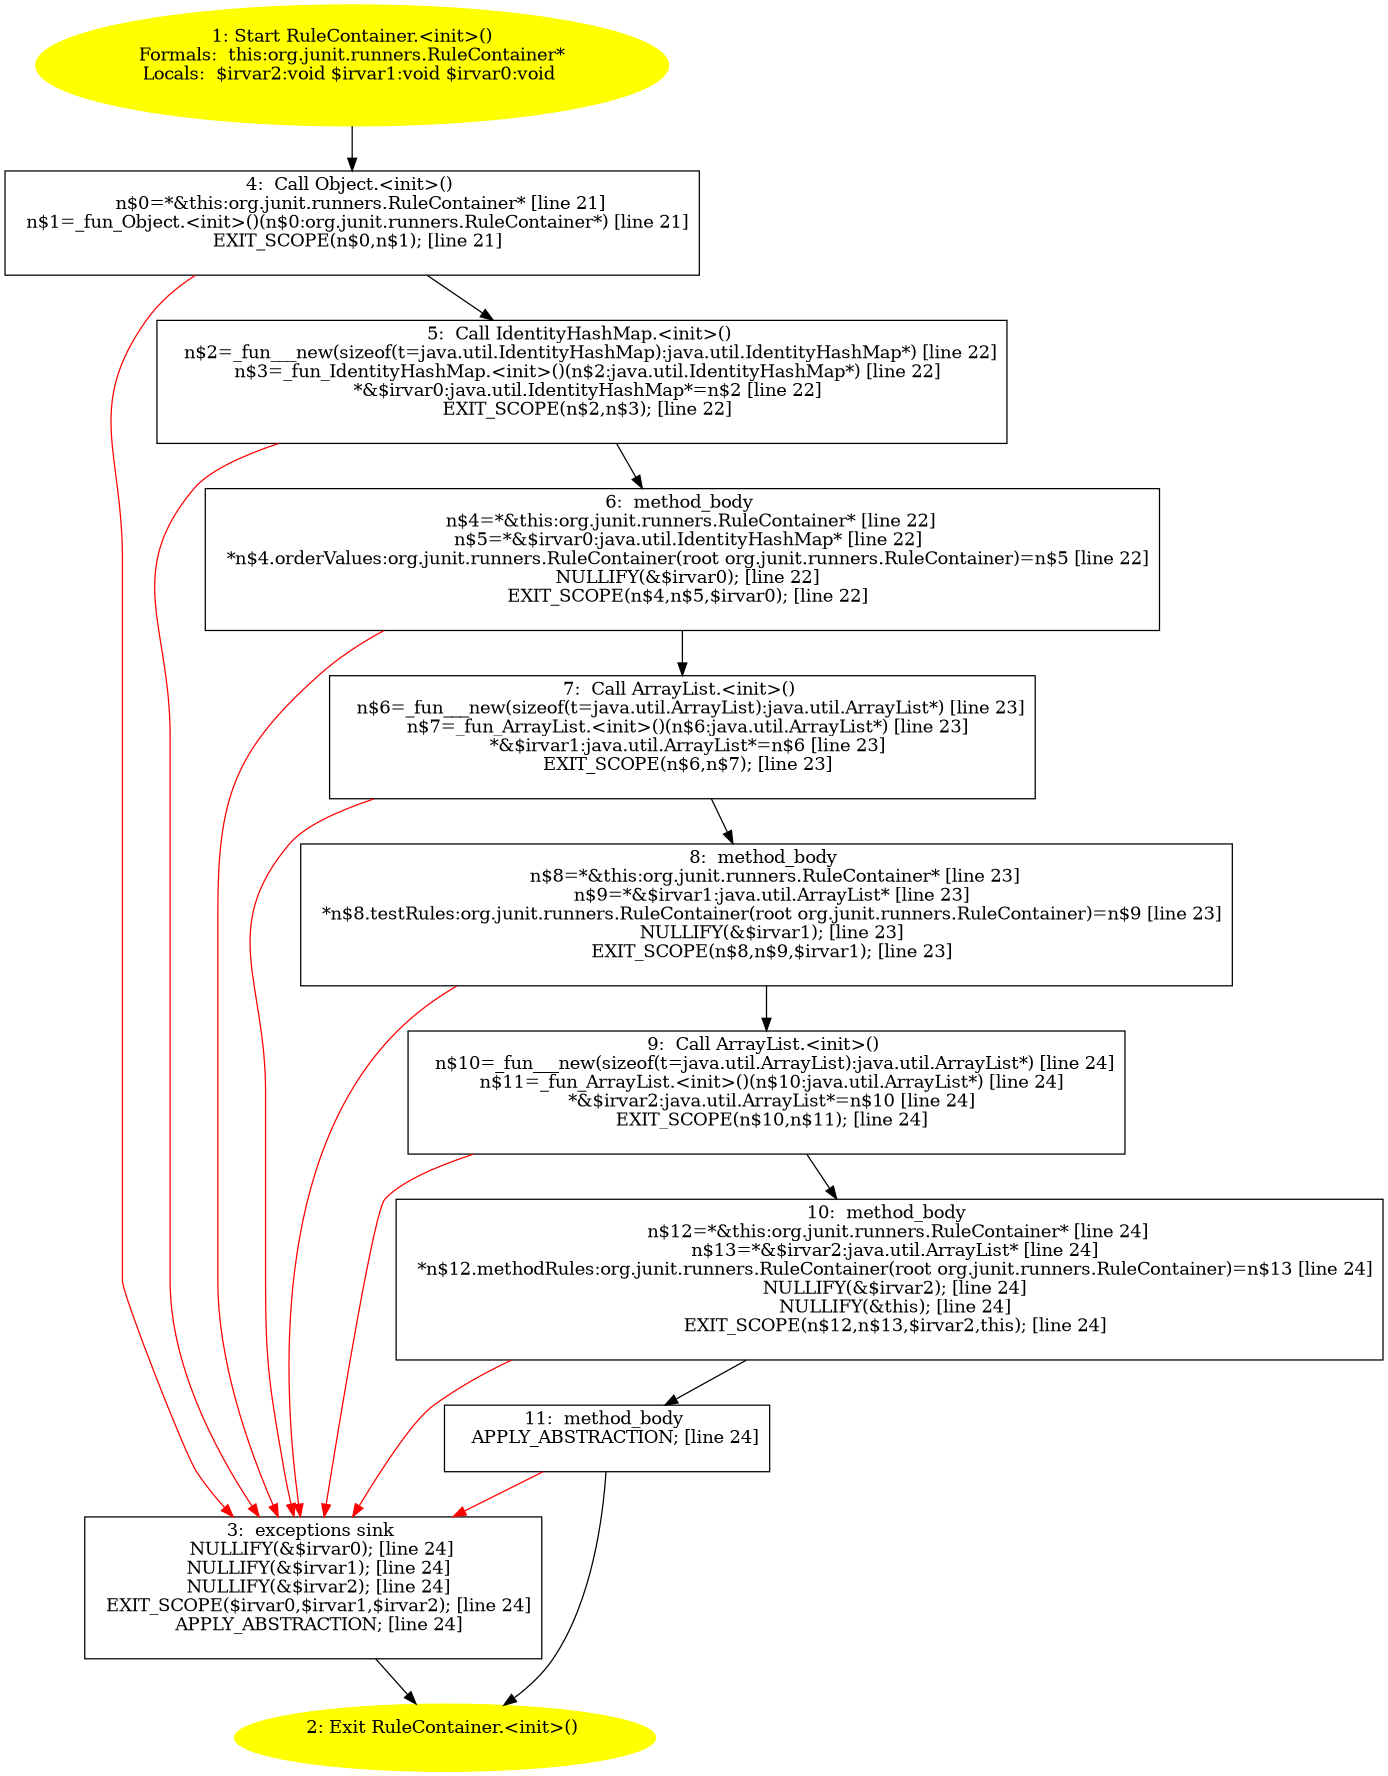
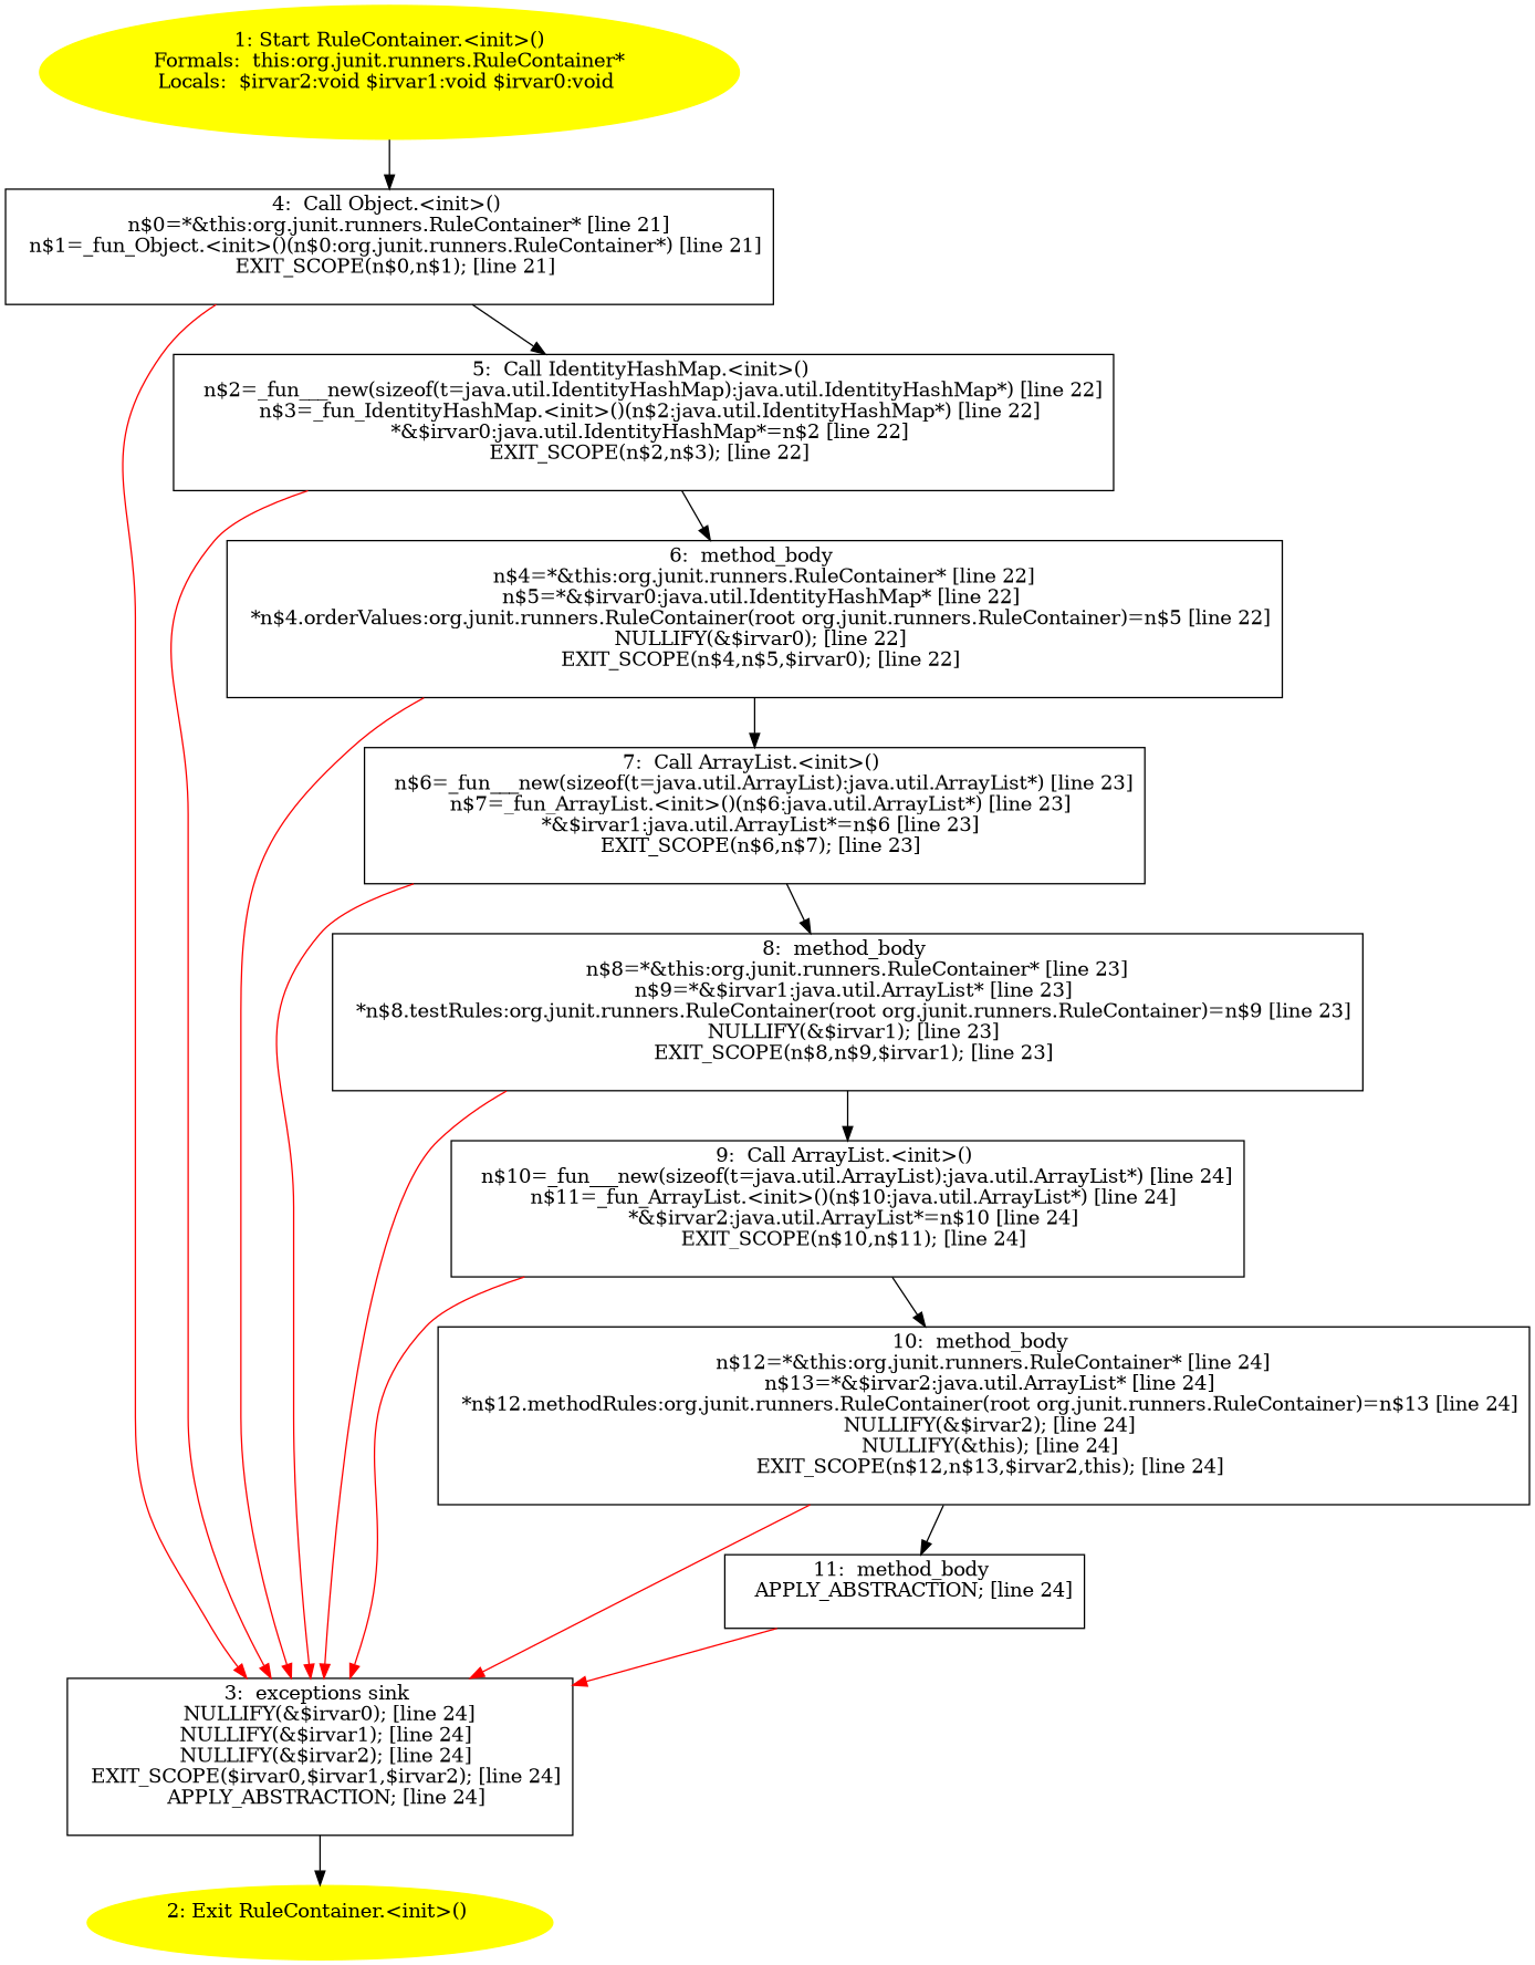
  digraph {
    node [shape=box]
    n1 [color=yellow label="1: Start RuleContainer.<init>()\nFormals:  this:org.junit.runners.RuleContainer*\nLocals:  $irvar2:void $irvar1:void $irvar0:void \n  " style=filled shape=""]
    n2 [label="4:  Call Object.<init>() \n   n$0=*&this:org.junit.runners.RuleContainer* [line 21]\n  n$1=_fun_Object.<init>()(n$0:org.junit.runners.RuleContainer*) [line 21]\n  EXIT_SCOPE(n$0,n$1); [line 21]\n "]
    n3 [label="3:  exceptions sink \n   NULLIFY(&$irvar0); [line 24]\n  NULLIFY(&$irvar1); [line 24]\n  NULLIFY(&$irvar2); [line 24]\n  EXIT_SCOPE($irvar0,$irvar1,$irvar2); [line 24]\n  APPLY_ABSTRACTION; [line 24]\n "]
    n4 [label="5:  Call IdentityHashMap.<init>() \n   n$2=_fun___new(sizeof(t=java.util.IdentityHashMap):java.util.IdentityHashMap*) [line 22]\n  n$3=_fun_IdentityHashMap.<init>()(n$2:java.util.IdentityHashMap*) [line 22]\n  *&$irvar0:java.util.IdentityHashMap*=n$2 [line 22]\n  EXIT_SCOPE(n$2,n$3); [line 22]\n "]
    n5 [color=yellow label="2: Exit RuleContainer.<init>() \n  " style=filled shape=""]
    n6 [label="6:  method_body \n   n$4=*&this:org.junit.runners.RuleContainer* [line 22]\n  n$5=*&$irvar0:java.util.IdentityHashMap* [line 22]\n  *n$4.orderValues:org.junit.runners.RuleContainer(root org.junit.runners.RuleContainer)=n$5 [line 22]\n  NULLIFY(&$irvar0); [line 22]\n  EXIT_SCOPE(n$4,n$5,$irvar0); [line 22]\n "]
    n7 [label="7:  Call ArrayList.<init>() \n   n$6=_fun___new(sizeof(t=java.util.ArrayList):java.util.ArrayList*) [line 23]\n  n$7=_fun_ArrayList.<init>()(n$6:java.util.ArrayList*) [line 23]\n  *&$irvar1:java.util.ArrayList*=n$6 [line 23]\n  EXIT_SCOPE(n$6,n$7); [line 23]\n "]
    n8 [label="8:  method_body \n   n$8=*&this:org.junit.runners.RuleContainer* [line 23]\n  n$9=*&$irvar1:java.util.ArrayList* [line 23]\n  *n$8.testRules:org.junit.runners.RuleContainer(root org.junit.runners.RuleContainer)=n$9 [line 23]\n  NULLIFY(&$irvar1); [line 23]\n  EXIT_SCOPE(n$8,n$9,$irvar1); [line 23]\n "]
    n9 [label="9:  Call ArrayList.<init>() \n   n$10=_fun___new(sizeof(t=java.util.ArrayList):java.util.ArrayList*) [line 24]\n  n$11=_fun_ArrayList.<init>()(n$10:java.util.ArrayList*) [line 24]\n  *&$irvar2:java.util.ArrayList*=n$10 [line 24]\n  EXIT_SCOPE(n$10,n$11); [line 24]\n "]
    n10 [label="10:  method_body \n   n$12=*&this:org.junit.runners.RuleContainer* [line 24]\n  n$13=*&$irvar2:java.util.ArrayList* [line 24]\n  *n$12.methodRules:org.junit.runners.RuleContainer(root org.junit.runners.RuleContainer)=n$13 [line 24]\n  NULLIFY(&$irvar2); [line 24]\n  NULLIFY(&this); [line 24]\n  EXIT_SCOPE(n$12,n$13,$irvar2,this); [line 24]\n "]
    n11 [label="11:  method_body \n   APPLY_ABSTRACTION; [line 24]\n "]
    n1 -> n2
    n2 -> n3 [color=red]
    n2 -> n4
    n3 -> n5
    n4 -> n3 [color=red]
    n4 -> n6
    n6 -> n3 [color=red]
    n6 -> n7
    n7 -> n3 [color=red]
    n7 -> n8
    n8 -> n3 [color=red]
    n8 -> n9
    n9 -> n3 [color=red]
    n9 -> n10
    n10 -> n3 [color=red]
    n10 -> n11
    n11 -> n3 [color=red]
-   n11 -> n5
  }
